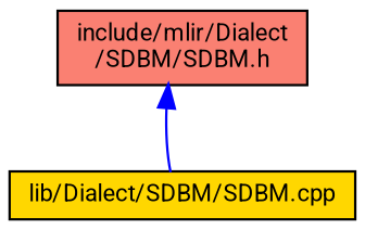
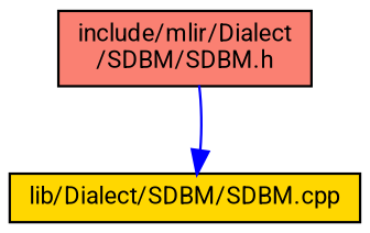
  digraph {
    fontname=Roboto
    node [color=black fontname=Roboto fontsize=10 shape=record style=filled]
    n1 [fillcolor=salmon fontcolor=black height=0.2 label="include/mlir/Dialect\l/SDBM/SDBM.h" width=0.4]
    n2 [height=0.2 label="lib/Dialect/SDBM/SDBM.cpp" width=0.4 fillcolor=gold]
-   n1 -> n2 [color=blue dir=back fontname=Roboto fontsize=10 labelfontname=Helvetica labelfontsize=10 style=solid]
+   n2 -> n1 [color=blue dir=back fontname=Roboto fontsize=10 labelfontname=Helvetica labelfontsize=10 style=solid]
  }
